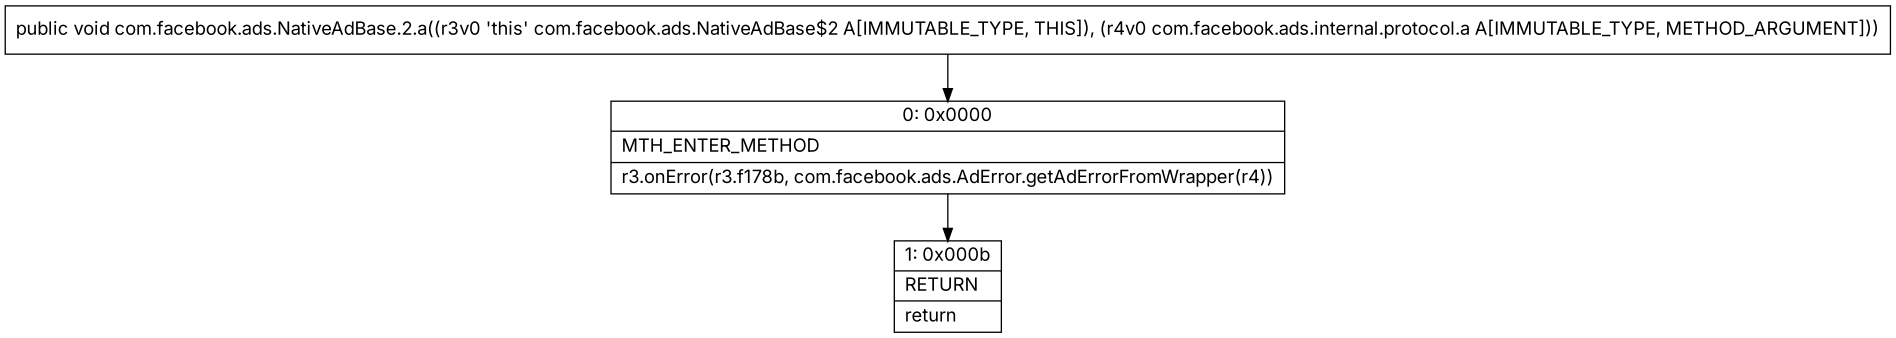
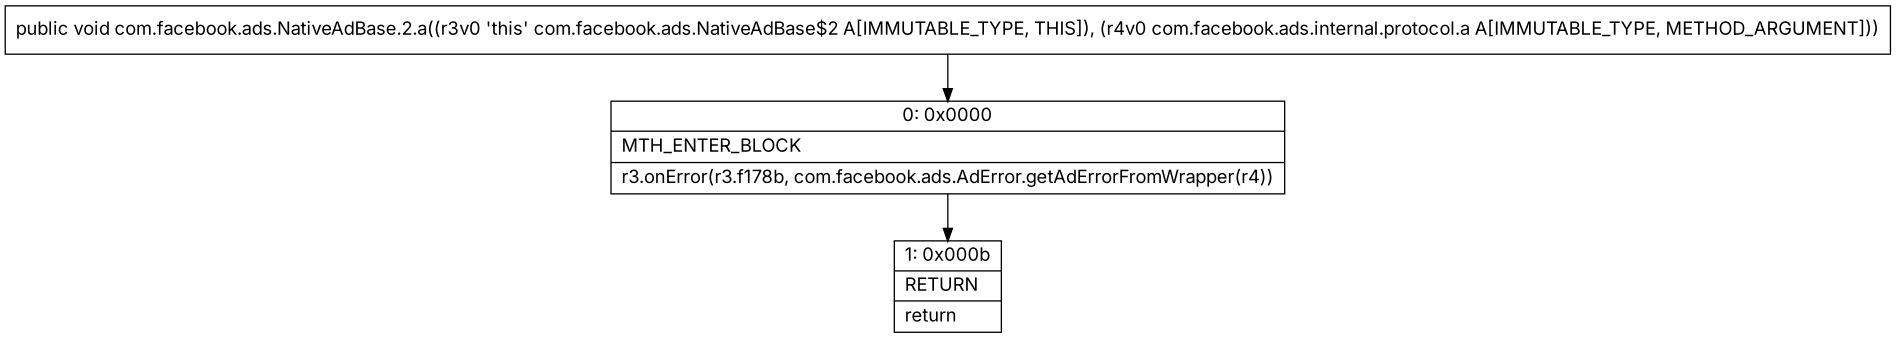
  digraph {
    fontname=Inter
    node [shape=record fontname=Inter]
    edge [fontname=Inter]
-   n1 [label="{0\:\ 0x0000|MTH_ENTER_METHOD\l|r3.onError(r3.f178b, com.facebook.ads.AdError.getAdErrorFromWrapper(r4))\l}"]
+   n1 [label="{0\:\ 0x0000|MTH_ENTER_BLOCK\l|r3.onError(r3.f178b, com.facebook.ads.AdError.getAdErrorFromWrapper(r4))\l}"]
    n2 [label="{1\:\ 0x000b|RETURN\l|return\l}"]
    n3 [label="{public void com.facebook.ads.NativeAdBase.2.a((r3v0 'this' com.facebook.ads.NativeAdBase$2 A[IMMUTABLE_TYPE, THIS]), (r4v0 com.facebook.ads.internal.protocol.a A[IMMUTABLE_TYPE, METHOD_ARGUMENT])) }"]
    n1 -> n2
    n3 -> n1
  }
